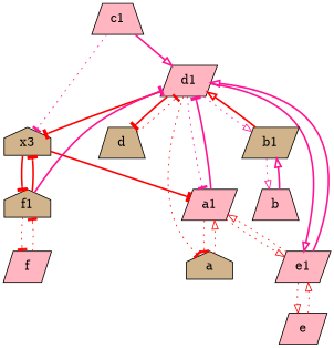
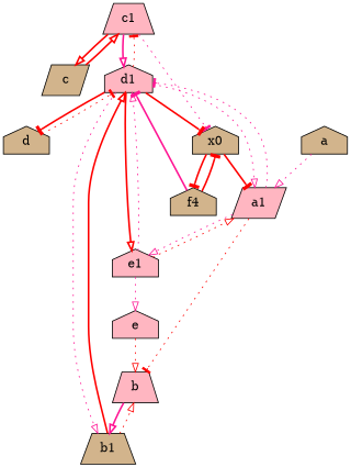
  digraph {
    node [fillcolor=lightpink shape=parallelogram style=filled]
    edge [arrowhead=onormal color=red style=dotted]
    c1 [shape=trapezium]
-   d1
-   x0 [fillcolor=tan shape=house label=x3]
-   d [fillcolor=tan shape=trapezium]
-   e1
-   b1 [fillcolor=tan]
+   c [fillcolor=tan]
+   d1 [shape=house]
+   x0 [fillcolor=tan shape=house]
+   d [fillcolor=tan shape=house]
+   e1 [shape=house]
+   b1 [fillcolor=tan shape=trapezium]
    a1
-   f1 [fillcolor=tan shape=house]
-   e
-   f
+   f1 [fillcolor=tan shape=house label=f4]
+   e [shape=house]
    b [shape=trapezium]
    a [fillcolor=tan shape=house]
+   c1 -> c [style=bold]
    c1 -> d1 [color=deeppink style=bold]
    c1 -> x0 [arrowhead=tee color=deeppink]
-   d1 -> a [arrowhead=tee]
+   c -> c1 [style=bold]
+   d1 -> c1 [arrowhead=tee]
    d1 -> x0 [arrowhead=tee style=bold]
    d1 -> d [arrowhead=tee style=bold]
-   d1 -> e1 [color=deeppink style=bold]
+   d1 -> e1 [style=bold]
    d1 -> b1 [color=deeppink]
-   d1 -> a1 [arrowhead=tee color=deeppink]
+   d1 -> a1 [color=deeppink]
    x0 -> a1 [arrowhead=tee style=bold]
    x0 -> f1 [arrowhead=tee style=bold]
    d -> d1 [arrowhead=tee]
-   e1 -> d1 [color=deeppink style=bold]
+   e1 -> d1 [color=deeppink]
    e1 -> a1
-   e1 -> e
+   e1 -> e [color=deeppink]
    b1 -> d1 [style=bold]
-   b1 -> b [color=deeppink]
-   a1 -> d1 [arrowhead=tee color=deeppink style=bold]
-   a1 -> e1
-   a1 -> a [arrowhead=tee]
+   b1 -> b
+   a1 -> d1 [arrowhead=tee color=deeppink]
+   a1 -> e1 [color=deeppink]
+   a1 -> b [arrowhead=tee]
    f1 -> d1 [arrowhead=tee color=deeppink style=bold]
    f1 -> x0 [arrowhead=tee style=bold]
-   f1 -> f [arrowhead=tee]
-   e -> e1
-   f -> f1 [arrowhead=tee]
+   e -> b
    b -> b1 [color=deeppink style=bold]
-   a -> a1
+   a -> a1 [color=deeppink]
  }
